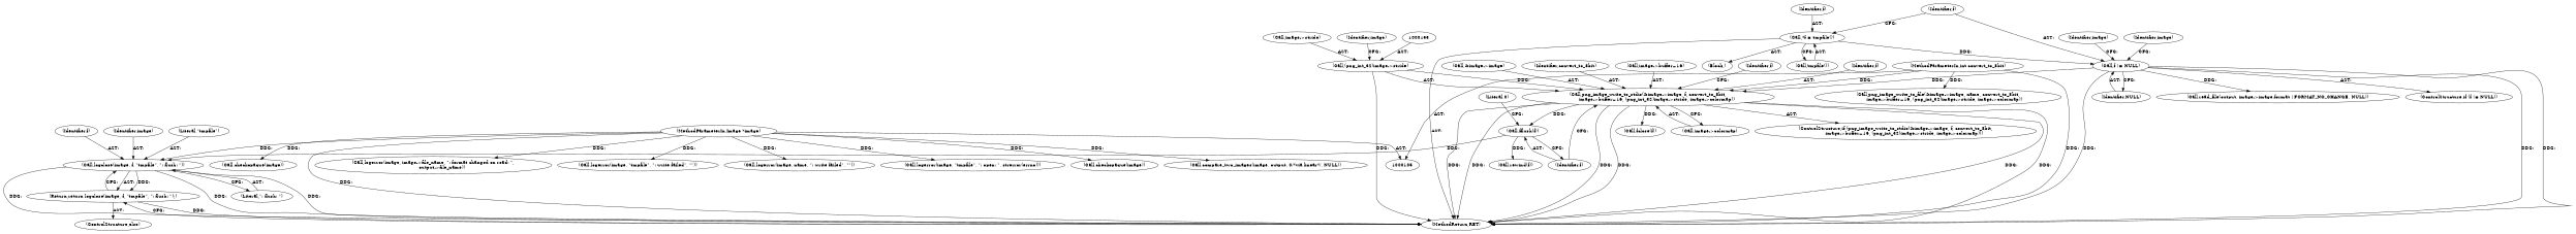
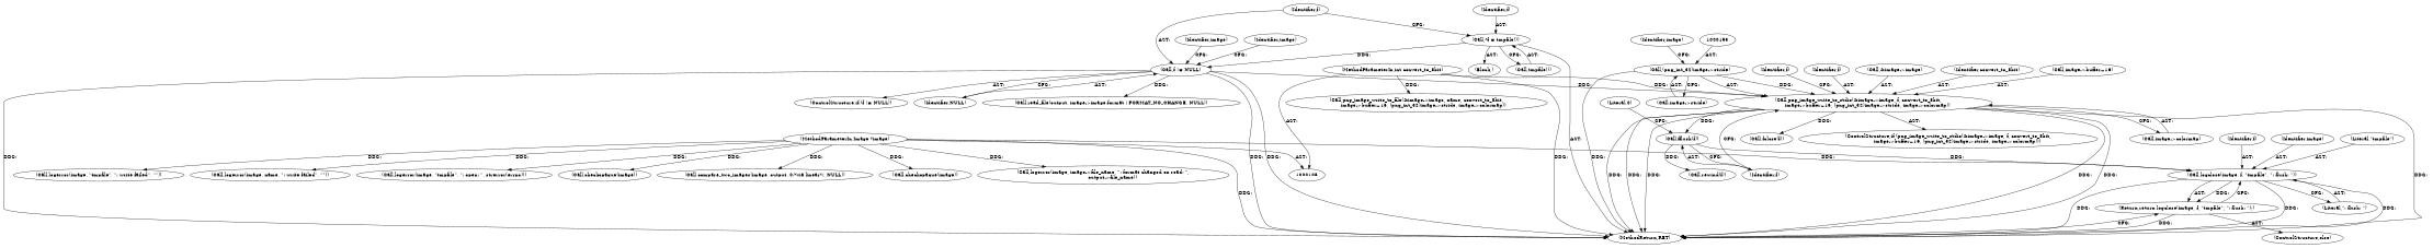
  digraph {
    n1 [label="(Call,logclose(image, f, \"tmpfile\", \": flush: \"))"]
    n2 [label="(Return,return logclose(image, f, \"tmpfile\", \": flush: \");)"]
    n3 [label="(MethodReturn,RET)"]
    n4 [label="(Literal,\": flush: \")"]
    n5 [label="(ControlStructure,else)"]
    n6 [label="(MethodParameterIn,Image *image)"]
    n7 [label="(Call,logerror(image, image->file_name, \": format changed on read: \",\n            output->file_name))"]
    n8 [label="(Call,logerror(image, \"tmpfile\", \": write failed\", \"\"))"]
    n9 [label="(Call,logerror(image, name, \": write failed\", \"\"))"]
    n10 [label="(Call,logerror(image, \"tmpfile\", \": open: \", strerror(errno)))"]
    n11 [label="(Call,checkopaque(image))"]
    n12 [label="(Call,compare_two_images(image, output, 0/*via linear*/, NULL))"]
    n13 [label="(Call,checkopaque(image))"]
    1000105
    n15 [label="(Call,fflush(f))"]
    n16 [label="(Call,rewind(f))"]
    n17 [label="(Identifier,f)"]
    n18 [label="(Call,png_image_write_to_stdio(&image->image, f, convert_to_8bit,\n            image->buffer+16, (png_int_32)image->stride, image->colormap))"]
    n19 [label="(Call,fclose(f))"]
    n20 [label="(Call,image->colormap)"]
    n21 [label="(ControlStructure,if (png_image_write_to_stdio(&image->image, f, convert_to_8bit,\n            image->buffer+16, (png_int_32)image->stride, image->colormap)))"]
    n22 [label="(Call,f != NULL)"]
    n23 [label="(Identifier,NULL)"]
    n24 [label="(Call,read_file(output, image->image.format | FORMAT_NO_CHANGE, NULL))"]
    n25 [label="(ControlStructure,if (f != NULL))"]
    n26 [label="(Call,*f = tmpfile())"]
    n27 [label="(Block,)"]
    n28 [label="(Call,tmpfile())"]
    n29 [label="(MethodParameterIn,int convert_to_8bit)"]
    n30 [label="(Call,png_image_write_to_file(&image->image, name, convert_to_8bit,\n         image->buffer+16, (png_int_32)image->stride, image->colormap))"]
    n31 [label="(Call,(png_int_32)image->stride)"]
    n32 [label="(Call,image->stride)"]
    n33 [label="(Call,&image->image)"]
    n34 [label="(Identifier,convert_to_8bit)"]
    n35 [label="(Identifier,f)"]
    n36 [label="(Call,image->buffer+16)"]
    n37 [label="(Literal,0)"]
    n38 [label="(Identifier,image)"]
    n39 [label="(Literal,\"tmpfile\")"]
    n40 [label="(Identifier,image)"]
    n41 [label="(Identifier,f)"]
    n42 [label="(Identifier,f)"]
    n43 [label="(Identifier,image)"]
    n44 [label="(Identifier,f)"]
    n45 [label="(Identifier,image)"]
    n46 [label="(Identifier,f)"]
    1000153
    n1 -> n2 [label="AST: "]
    n1 -> n2 [label="DDG: "]
    n1 -> n3 [label="DDG: "]
    n1 -> n3 [label="DDG: "]
    n1 -> n3 [label="DDG: "]
    n1 -> n4 [label="CFG: "]
    n2 -> n1 [label="CFG: "]
    n2 -> n3 [label="DDG: "]
    n2 -> n5 [label="AST: "]
    n3 -> n2 [label="CFG: "]
    n4 -> n1 [label="AST: "]
    n6 -> n1 [label="DDG: "]
    n6 -> n3 [label="DDG: "]
    n6 -> n7 [label="DDG: "]
    n6 -> n8 [label="DDG: "]
    n6 -> n9 [label="DDG: "]
    n6 -> n10 [label="DDG: "]
    n6 -> n11 [label="DDG: "]
    n6 -> n12 [label="DDG: "]
    n6 -> n13 [label="DDG: "]
    n6 -> 1000105 [label="AST: "]
    n15 -> n1 [label="DDG: "]
    n15 -> n16 [label="DDG: "]
    n15 -> n17 [label="CFG: "]
    n17 -> n15 [label="AST: "]
    n17 -> n18 [label="CFG: "]
    n18 -> n3 [label="DDG: "]
    n18 -> n3 [label="DDG: "]
    n18 -> n3 [label="DDG: "]
    n18 -> n3 [label="DDG: "]
    n18 -> n3 [label="DDG: "]
    n18 -> n3 [label="DDG: "]
    n18 -> n15 [label="DDG: "]
    n18 -> n19 [label="DDG: "]
    n18 -> n20 [label="CFG: "]
    n18 -> n21 [label="AST: "]
    n20 -> n18 [label="AST: "]
    n22 -> n3 [label="DDG: "]
    n22 -> n3 [label="DDG: "]
    n22 -> n3 [label="DDG: "]
    n22 -> n18 [label="DDG: "]
    n22 -> n23 [label="CFG: "]
    n22 -> n24 [label="DDG: "]
    n22 -> n25 [label="AST: "]
    n23 -> n22 [label="AST: "]
    n26 -> n3 [label="AST: "]
    n26 -> n22 [label="DDG: "]
    n26 -> n27 [label="AST: "]
    n26 -> n28 [label="CFG: "]
    n28 -> n26 [label="AST: "]
    n29 -> n3 [label="DDG: "]
    n29 -> 1000105 [label="AST: "]
    n29 -> n18 [label="DDG: "]
    n29 -> n30 [label="DDG: "]
    n31 -> n3 [label="DDG: "]
    n31 -> n18 [label="AST: "]
    n31 -> n18 [label="DDG: "]
+   n31 -> n32 [label="CFG: "]
    n32 -> n31 [label="AST: "]
    n33 -> n18 [label="AST: "]
    n34 -> n18 [label="AST: "]
    n35 -> n1 [label="AST: "]
    n36 -> n18 [label="AST: "]
    n37 -> n15 [label="CFG: "]
    n38 -> n1 [label="AST: "]
    n39 -> n1 [label="AST: "]
    n40 -> n22 [label="CFG: "]
    n41 -> n22 [label="AST: "]
    n41 -> n26 [label="CFG: "]
    n42 -> n26 [label="AST: "]
    n43 -> n31 [label="CFG: "]
    n44 -> n18 [label="CFG: "]
    n45 -> n22 [label="CFG: "]
    n46 -> n18 [label="AST: "]
    1000153 -> n31 [label="AST: "]
  }
